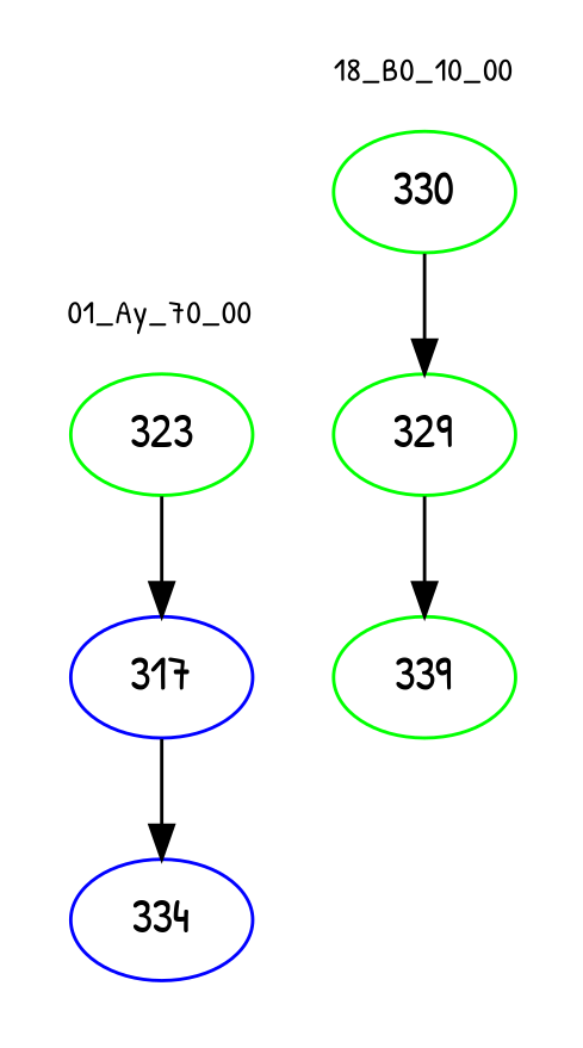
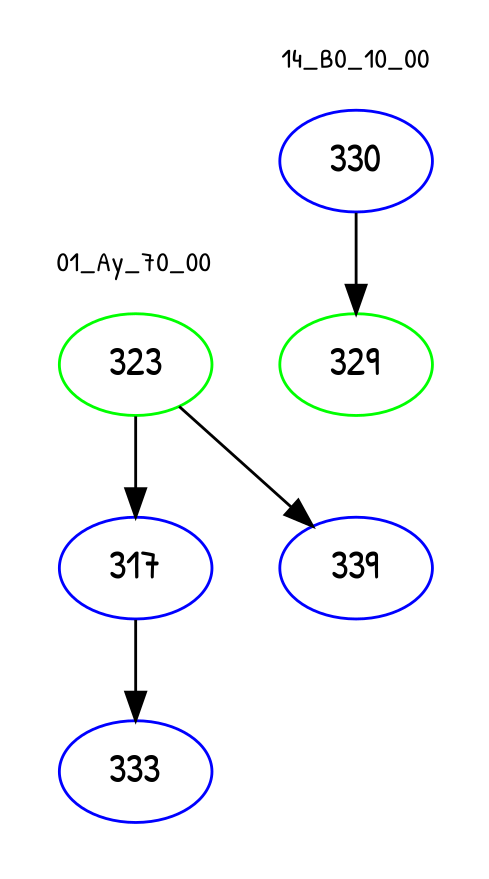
  digraph {
    fontname="Patrick Hand"
    node [color=green fontname="Patrick Hand"]
    edge [color=black fontname="Patrick Hand"]
    n1 [label=323]
    n2 [color=blue label=317]
-   n3 [color=blue label=334]
-   n4 [label=330]
+   n3 [color=blue label=333]
+   n4 [color=blue label=330]
    n5 [label=329]
-   n6 [label=339]
+   n6 [color=blue label=339]
    subgraph cluster_1 {
      color=white
      fontsize=10
      label="01_Ay_70_00"
      n1
      n2
      n3
    }
    subgraph cluster_2 {
      color=white
      fontsize=10
-     label="18_B0_10_00"
+     label="14_B0_10_00"
      n4
      n5
      n6
    }
    n1 -> n2
    n2 -> n3
    n4 -> n5
-   n5 -> n6
+   n1 -> n6
  }
